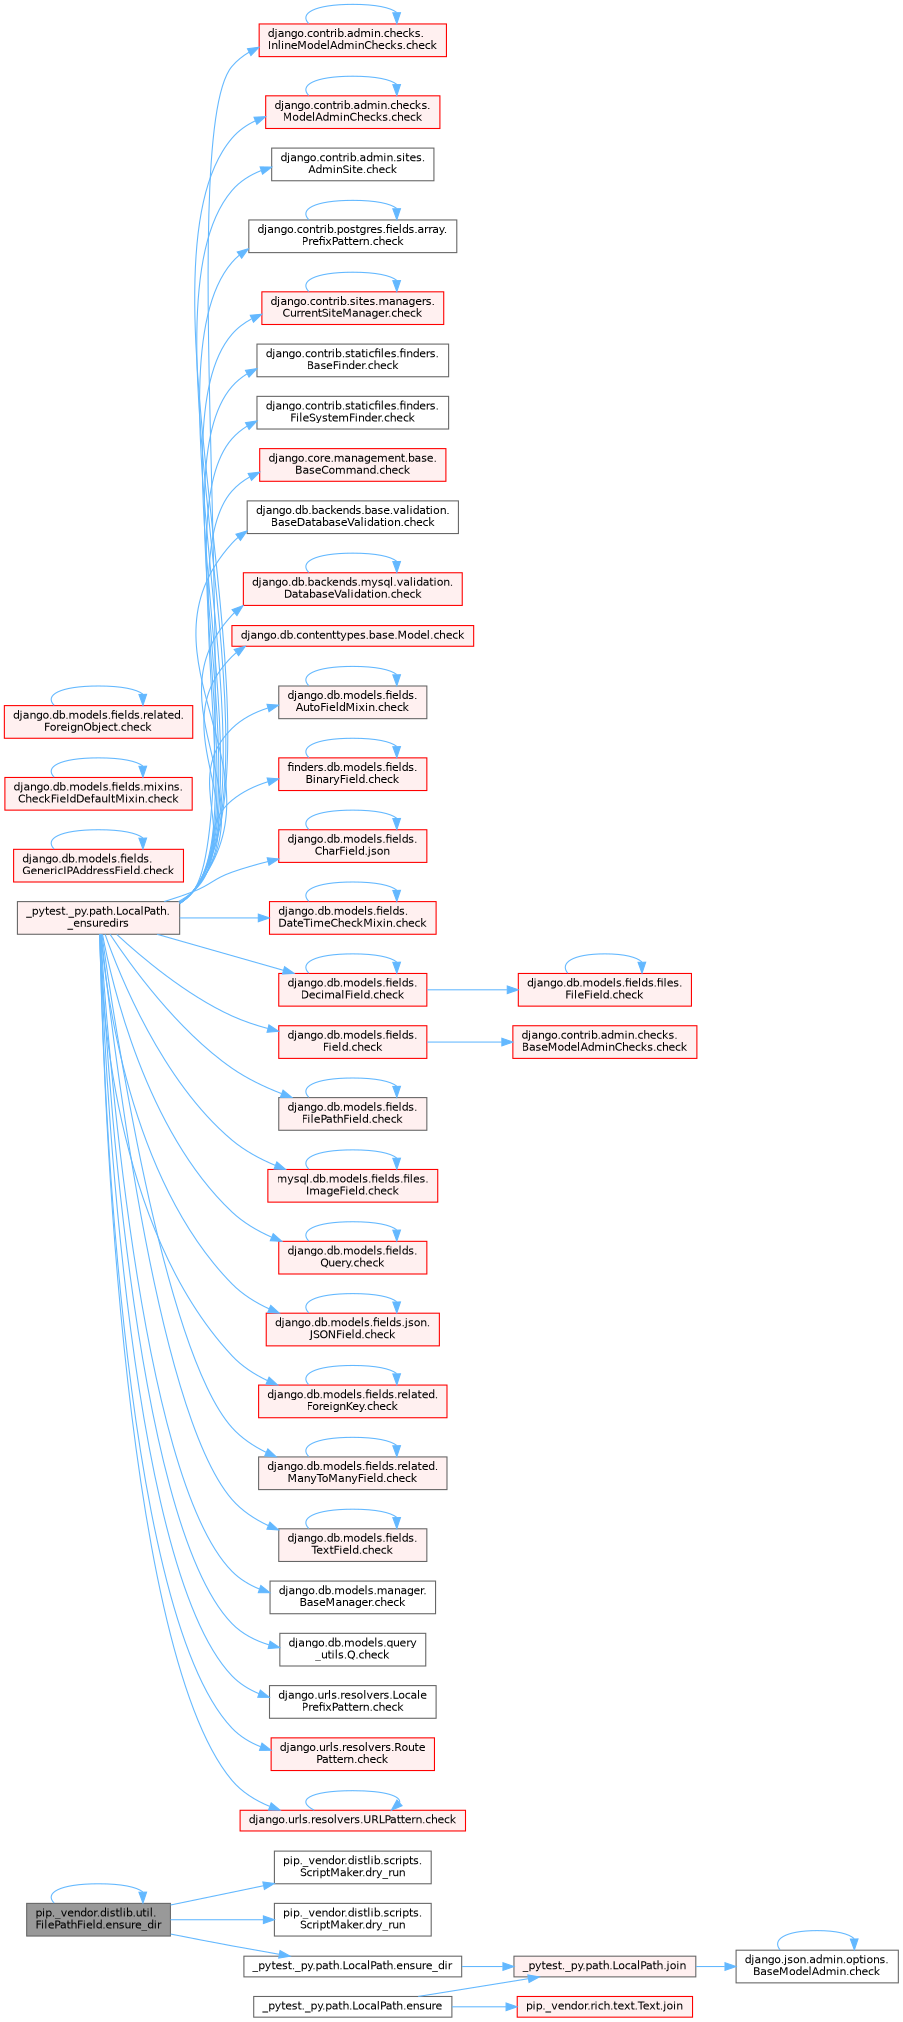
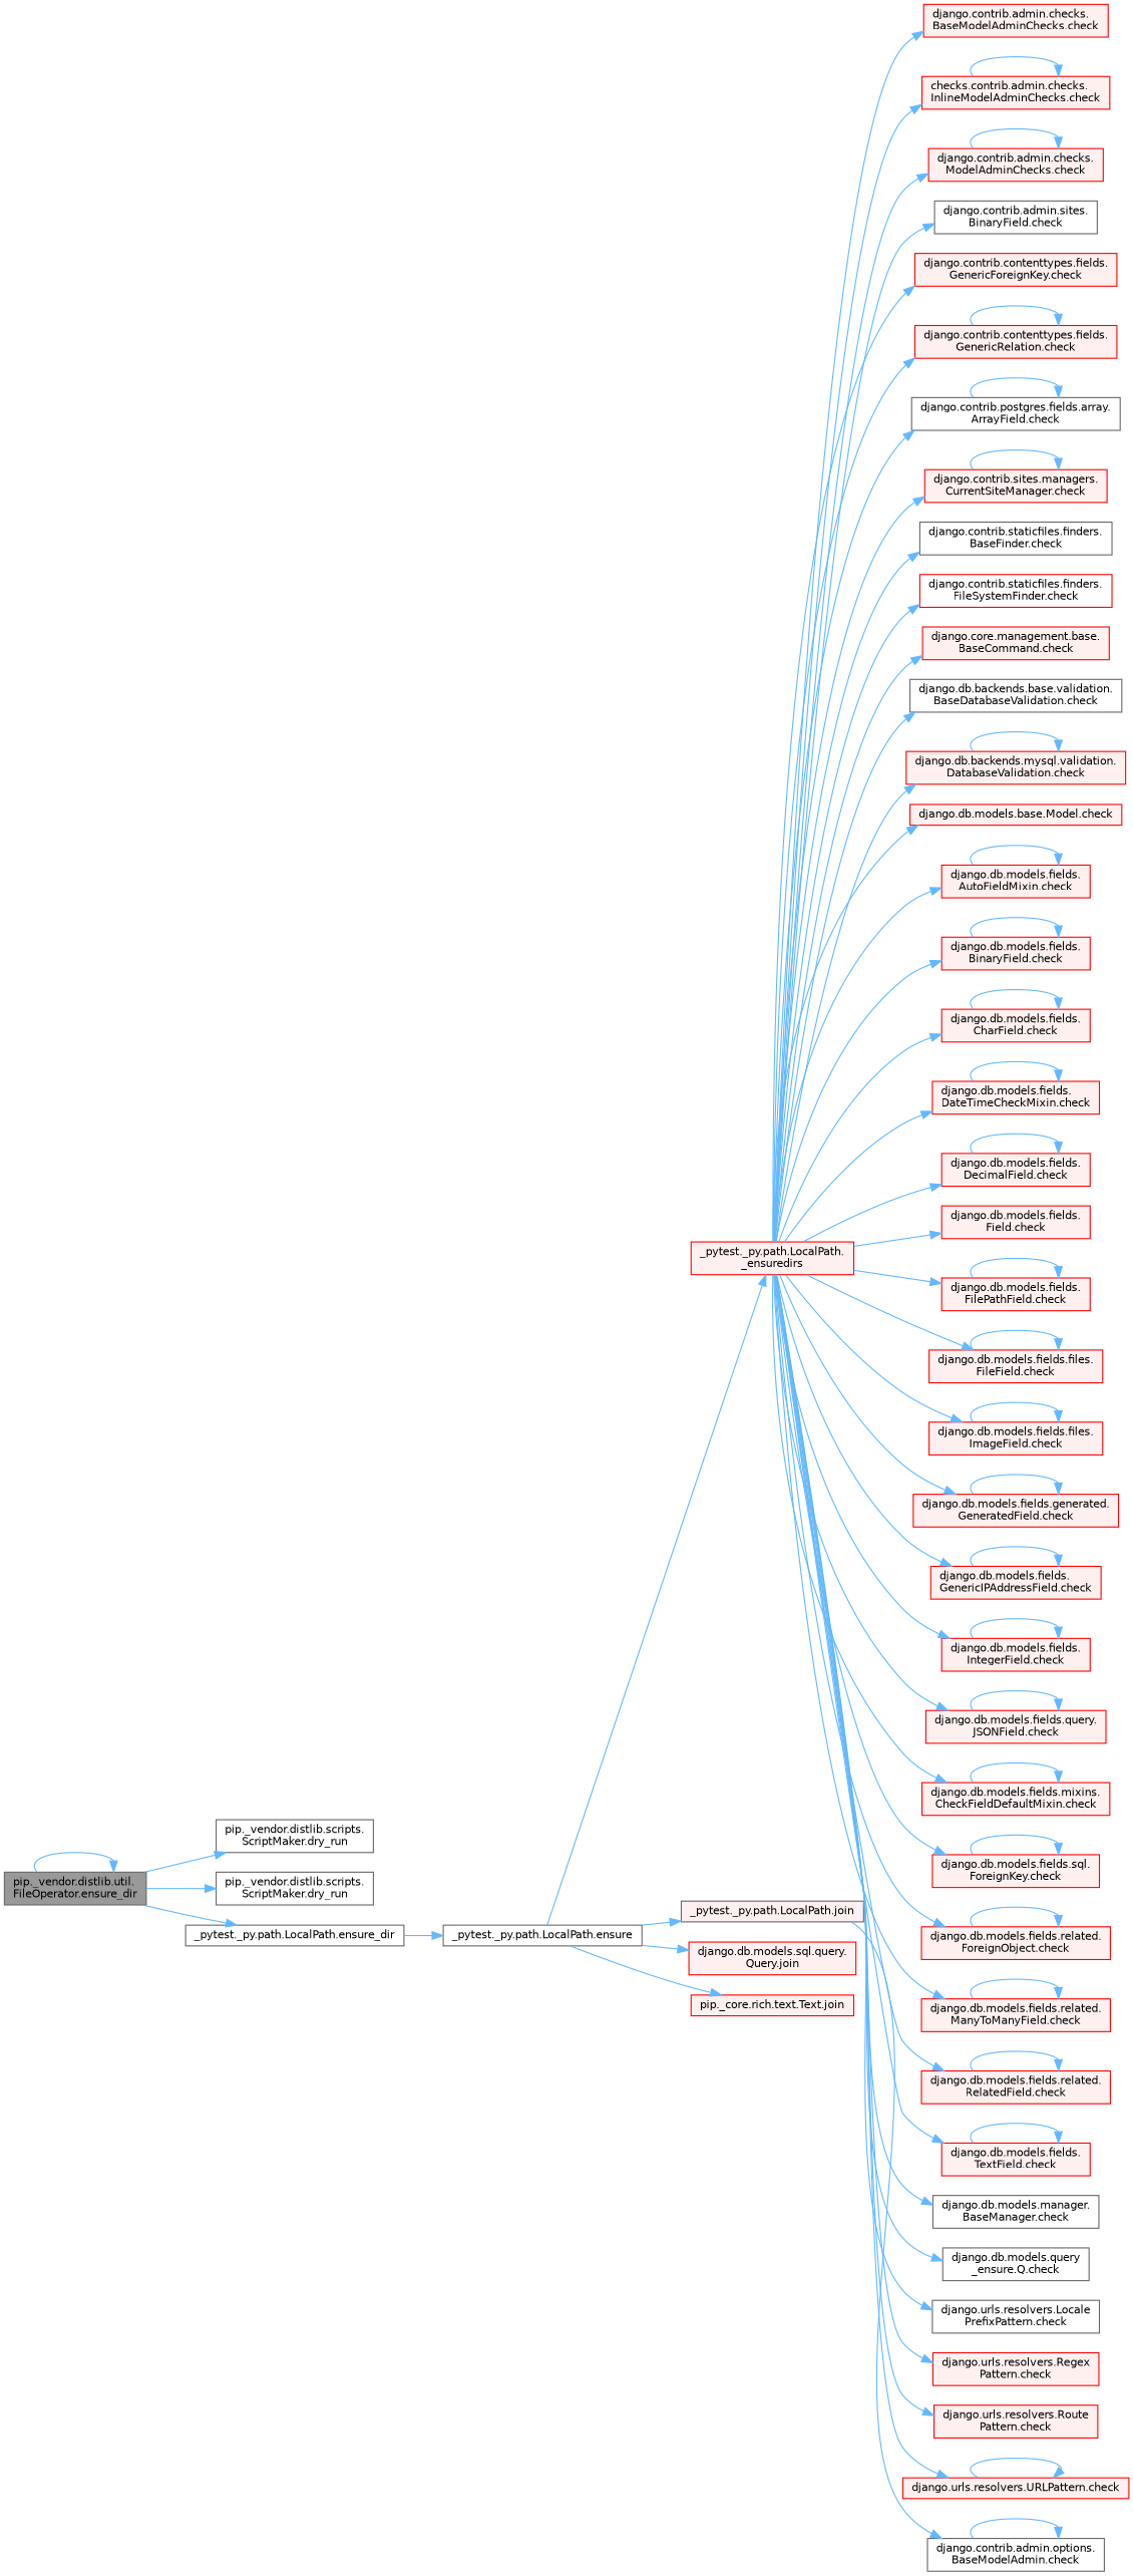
  digraph {
    rankdir=LR
    node [color=red fillcolor="#FFF0F0" fontname=Helvetica fontsize=10 shape=box style=filled]
    edge [color=steelblue1 fontname=Helvetica fontsize=10 labelfontname=Helvetica labelfontsize=10 style=solid]
-   n1 [color=gray40 fillcolor=grey60 fontcolor=black height=0.2 label="pip._vendor.distlib.util.\lFilePathField.ensure_dir" width=0.4]
+   n1 [color=gray40 fillcolor=grey60 fontcolor=black height=0.2 label="pip._vendor.distlib.util.\lFileOperator.ensure_dir" width=0.4]
    n2 [color=grey40 fillcolor=white height=0.2 label="pip._vendor.distlib.scripts.\lScriptMaker.dry_run" width=0.4]
    n3 [color=grey40 fillcolor=white height=0.2 label="pip._vendor.distlib.scripts.\lScriptMaker.dry_run" width=0.4]
    n4 [color=grey40 fillcolor=white height=0.2 label="_pytest._py.path.LocalPath.ensure_dir" width=0.4]
    n5 [color=grey40 fillcolor=white height=0.2 label="_pytest._py.path.LocalPath.ensure" width=0.4]
-   n6 [color=grey40 height=0.2 label="_pytest._py.path.LocalPath.\l_ensuredirs" width=0.4]
+   n6 [height=0.2 label="_pytest._py.path.LocalPath.\l_ensuredirs" width=0.4]
    n7 [color=grey40 height=0.2 label="_pytest._py.path.LocalPath.join" width=0.4]
-   n9 [height=0.2 label="pip._vendor.rich.text.Text.join" width=0.4]
+   n8 [height=0.2 label="django.db.models.sql.query.\lQuery.join" width=0.4]
+   n9 [height=0.2 label="pip._core.rich.text.Text.join" width=0.4]
    n10 [height=0.2 label="django.contrib.admin.checks.\lBaseModelAdminChecks.check" width=0.4]
-   n11 [height=0.2 label="django.contrib.admin.checks.\lInlineModelAdminChecks.check" width=0.4]
+   n11 [height=0.2 label="checks.contrib.admin.checks.\lInlineModelAdminChecks.check" width=0.4]
    n12 [height=0.2 label="django.contrib.admin.checks.\lModelAdminChecks.check" width=0.4]
-   n13 [color=grey40 fillcolor=white height=0.2 label="django.contrib.admin.sites.\lAdminSite.check" width=0.4]
-   n16 [color=grey40 fillcolor=white height=0.2 label="django.contrib.postgres.fields.array.\lPrefixPattern.check" width=0.4]
+   n13 [color=grey40 fillcolor=white height=0.2 label="django.contrib.admin.sites.\lBinaryField.check" width=0.4]
+   n14 [height=0.2 label="django.contrib.contenttypes.fields.\lGenericForeignKey.check" width=0.4]
+   n15 [height=0.2 label="django.contrib.contenttypes.fields.\lGenericRelation.check" width=0.4]
+   n16 [color=grey40 fillcolor=white height=0.2 label="django.contrib.postgres.fields.array.\lArrayField.check" width=0.4]
    n17 [height=0.2 label="django.contrib.sites.managers.\lCurrentSiteManager.check" width=0.4]
    n18 [color=grey40 fillcolor=white height=0.2 label="django.contrib.staticfiles.finders.\lBaseFinder.check" width=0.4]
-   n19 [color=grey40 fillcolor=white height=0.2 label="django.contrib.staticfiles.finders.\lFileSystemFinder.check" width=0.4]
+   n19 [fillcolor=white height=0.2 label="django.contrib.staticfiles.finders.\lFileSystemFinder.check" width=0.4]
    n20 [height=0.2 label="django.core.management.base.\lBaseCommand.check" width=0.4]
    n21 [color=grey40 fillcolor=white height=0.2 label="django.db.backends.base.validation.\lBaseDatabaseValidation.check" width=0.4]
    n22 [height=0.2 label="django.db.backends.mysql.validation.\lDatabaseValidation.check" width=0.4]
-   n23 [height=0.2 label="django.db.contenttypes.base.Model.check" width=0.4]
-   n24 [color=grey40 height=0.2 label="django.db.models.fields.\lAutoFieldMixin.check" width=0.4]
-   n25 [height=0.2 label="finders.db.models.fields.\lBinaryField.check" width=0.4]
-   n26 [height=0.2 label="django.db.models.fields.\lCharField.json" width=0.4]
+   n23 [height=0.2 label="django.db.models.base.Model.check" width=0.4]
+   n24 [height=0.2 label="django.db.models.fields.\lAutoFieldMixin.check" width=0.4]
+   n25 [height=0.2 label="django.db.models.fields.\lBinaryField.check" width=0.4]
+   n26 [height=0.2 label="django.db.models.fields.\lCharField.check" width=0.4]
    n27 [height=0.2 label="django.db.models.fields.\lDateTimeCheckMixin.check" width=0.4]
    n28 [height=0.2 label="django.db.models.fields.\lDecimalField.check" width=0.4]
    n29 [height=0.2 label="django.db.models.fields.\lField.check" width=0.4]
-   n30 [color=grey40 height=0.2 label="django.db.models.fields.\lFilePathField.check" width=0.4]
+   n30 [height=0.2 label="django.db.models.fields.\lFilePathField.check" width=0.4]
    n31 [height=0.2 label="django.db.models.fields.files.\lFileField.check" width=0.4]
-   n32 [height=0.2 label="mysql.db.models.fields.files.\lImageField.check" width=0.4]
+   n32 [height=0.2 label="django.db.models.fields.files.\lImageField.check" width=0.4]
+   n33 [height=0.2 label="django.db.models.fields.generated.\lGeneratedField.check" width=0.4]
    n34 [height=0.2 label="django.db.models.fields.\lGenericIPAddressField.check" width=0.4]
-   n35 [height=0.2 label="django.db.models.fields.\lQuery.check" width=0.4]
-   n36 [height=0.2 label="django.db.models.fields.json.\lJSONField.check" width=0.4]
+   n35 [height=0.2 label="django.db.models.fields.\lIntegerField.check" width=0.4]
+   n36 [height=0.2 label="django.db.models.fields.query.\lJSONField.check" width=0.4]
    n37 [height=0.2 label="django.db.models.fields.mixins.\lCheckFieldDefaultMixin.check" width=0.4]
-   n38 [height=0.2 label="django.db.models.fields.related.\lForeignKey.check" width=0.4]
+   n38 [height=0.2 label="django.db.models.fields.sql.\lForeignKey.check" width=0.4]
    n39 [height=0.2 label="django.db.models.fields.related.\lForeignObject.check" width=0.4]
-   n40 [color=grey40 height=0.2 label="django.db.models.fields.related.\lManyToManyField.check" width=0.4]
-   n42 [color=grey40 height=0.2 label="django.db.models.fields.\lTextField.check" width=0.4]
+   n40 [height=0.2 label="django.db.models.fields.related.\lManyToManyField.check" width=0.4]
+   n41 [height=0.2 label="django.db.models.fields.related.\lRelatedField.check" width=0.4]
+   n42 [height=0.2 label="django.db.models.fields.\lTextField.check" width=0.4]
    n43 [color=grey40 fillcolor=white height=0.2 label="django.db.models.manager.\lBaseManager.check" width=0.4]
-   n44 [color=grey40 fillcolor=white height=0.2 label="django.db.models.query\l_utils.Q.check" width=0.4]
+   n44 [color=grey40 fillcolor=white height=0.2 label="django.db.models.query\l_ensure.Q.check" width=0.4]
    n45 [color=grey40 fillcolor=white height=0.2 label="django.urls.resolvers.Locale\lPrefixPattern.check" width=0.4]
+   n46 [height=0.2 label="django.urls.resolvers.Regex\lPattern.check" width=0.4]
    n47 [height=0.2 label="django.urls.resolvers.Route\lPattern.check" width=0.4]
    n48 [height=0.2 label="django.urls.resolvers.URLPattern.check" width=0.4]
-   n49 [color=grey40 fillcolor=white height=0.2 label="django.json.admin.options.\lBaseModelAdmin.check" width=0.4]
+   n49 [color=grey40 fillcolor=white height=0.2 label="django.contrib.admin.options.\lBaseModelAdmin.check" width=0.4]
    n1 -> n1
    n1 -> n2
    n1 -> n3
    n1 -> n4
-   n4 -> n7
+   n4 -> n5
+   n5 -> n6
    n5 -> n7
+   n5 -> n8
    n5 -> n9
-   n29 -> n10
+   n6 -> n10
    n6 -> n11
    n6 -> n12
    n6 -> n13
+   n6 -> n14
+   n6 -> n15
    n6 -> n16
    n6 -> n17
    n6 -> n18
    n6 -> n19
    n6 -> n20
    n6 -> n21
    n6 -> n22
    n6 -> n23
    n6 -> n24
    n6 -> n25
    n6 -> n26
    n6 -> n27
    n6 -> n28
    n6 -> n29
    n6 -> n30
-   n28 -> n31
+   n6 -> n31
    n6 -> n32
+   n6 -> n33
+   n6 -> n34
    n6 -> n35
    n6 -> n36
+   n6 -> n37
    n6 -> n38
+   n6 -> n39
    n6 -> n40
+   n6 -> n41
    n6 -> n42
    n6 -> n43
    n6 -> n44
    n6 -> n45
+   n6 -> n46
    n6 -> n47
    n6 -> n48
    n7 -> n49
    n11 -> n11
    n12 -> n12
+   n15 -> n15
    n16 -> n16
    n17 -> n17
    n22 -> n22
    n24 -> n24
    n25 -> n25
    n26 -> n26
    n27 -> n27
    n28 -> n28
    n30 -> n30
    n31 -> n31
    n32 -> n32
+   n33 -> n33
    n34 -> n34
    n35 -> n35
    n36 -> n36
    n37 -> n37
    n38 -> n38
    n39 -> n39
    n40 -> n40
+   n41 -> n41
    n42 -> n42
    n48 -> n48
    n49 -> n49
  }
